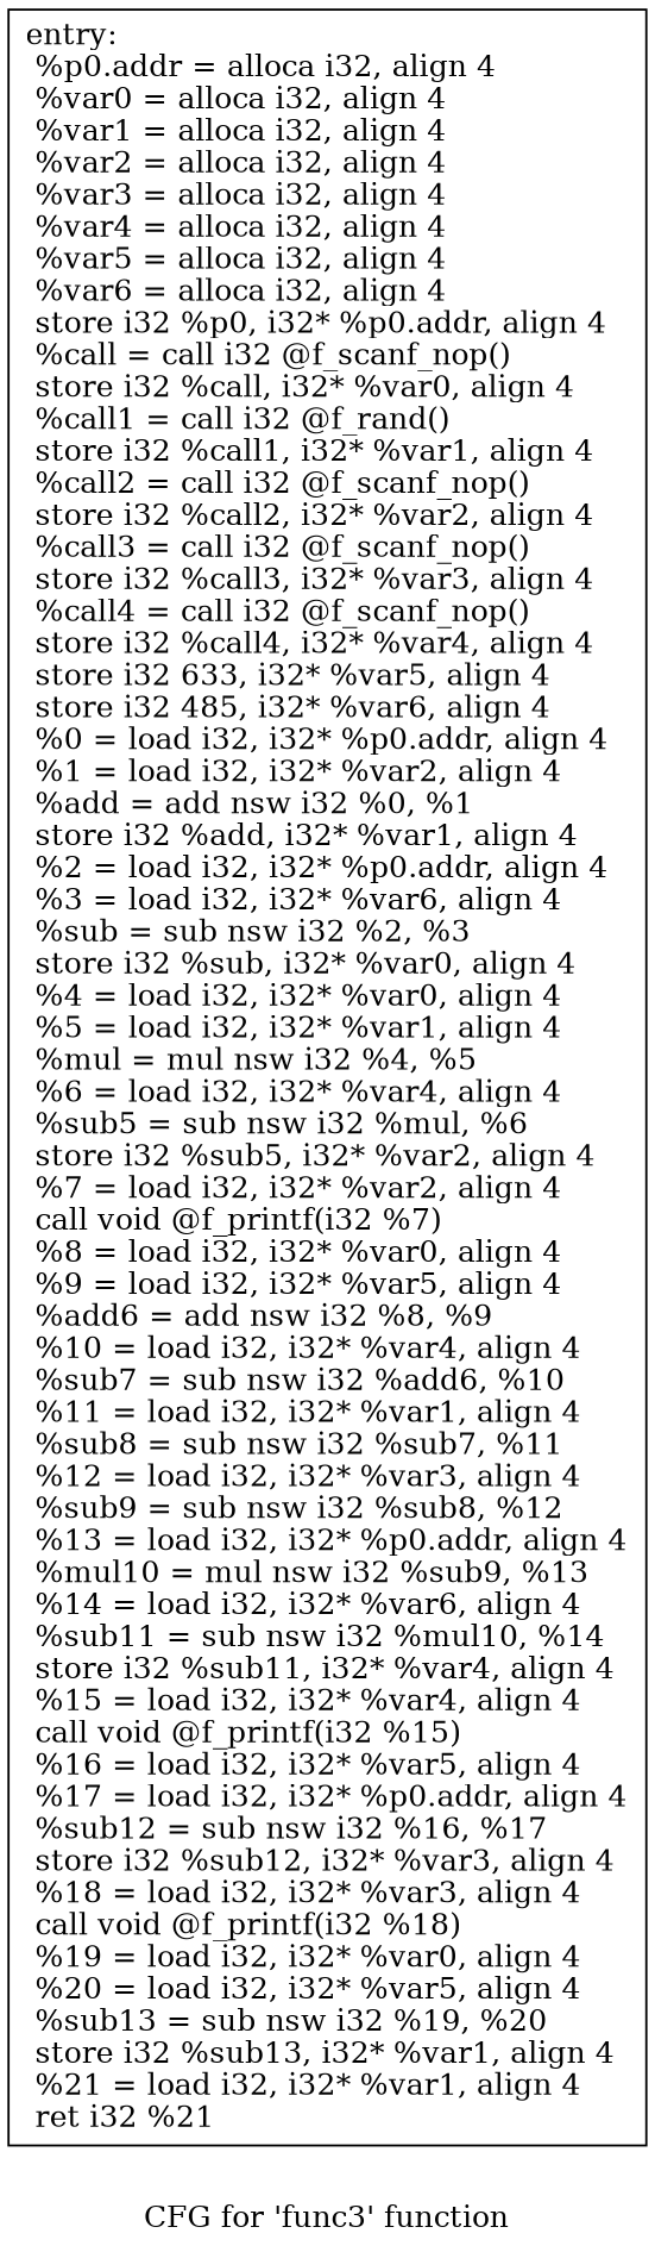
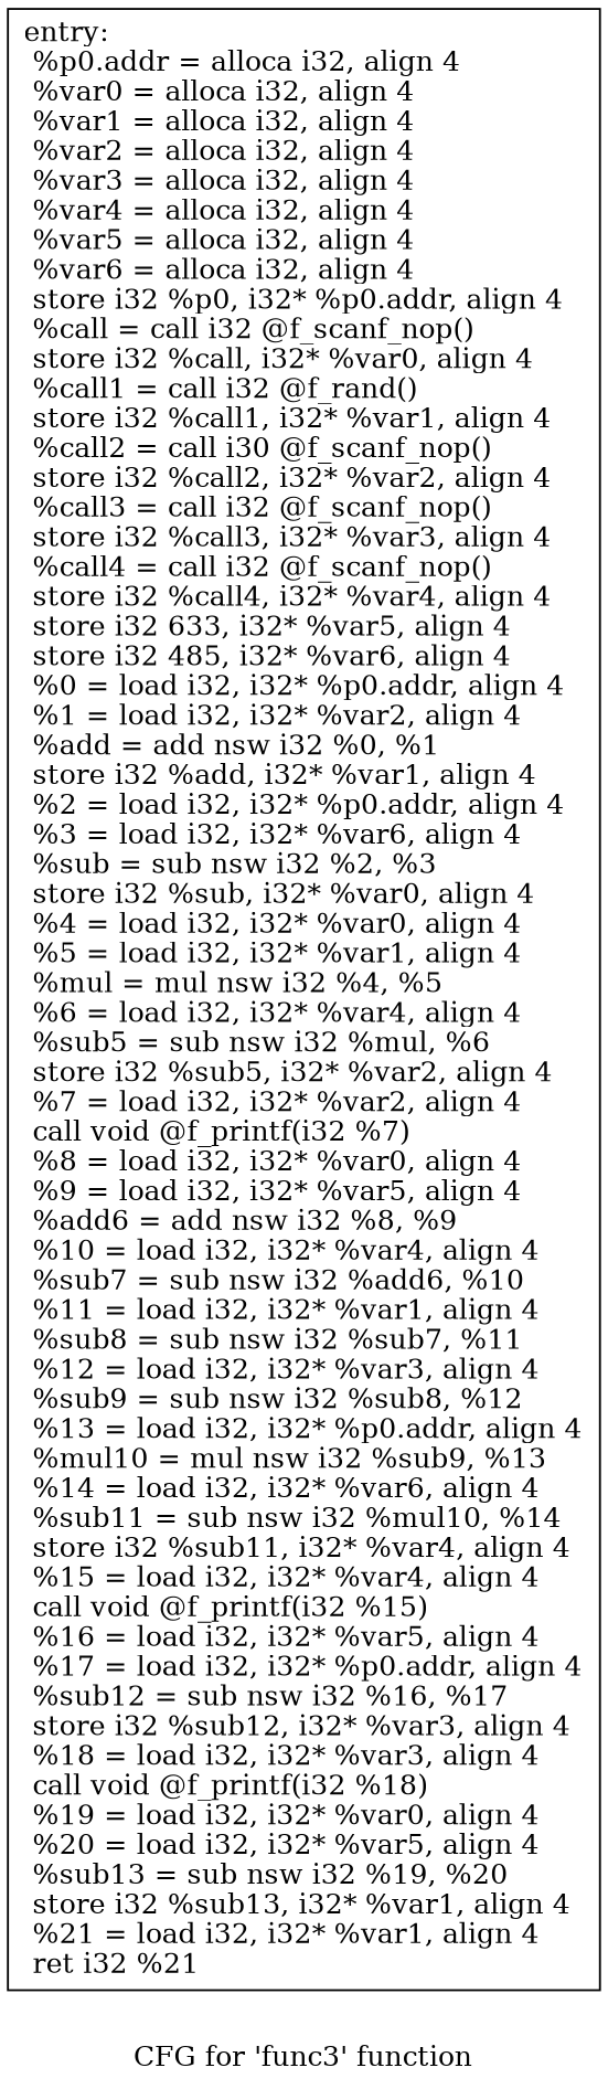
  digraph {
    label="CFG for 'func3' function"
-   n1 [label="{entry:\l  %p0.addr = alloca i32, align 4\l  %var0 = alloca i32, align 4\l  %var1 = alloca i32, align 4\l  %var2 = alloca i32, align 4\l  %var3 = alloca i32, align 4\l  %var4 = alloca i32, align 4\l  %var5 = alloca i32, align 4\l  %var6 = alloca i32, align 4\l  store i32 %p0, i32* %p0.addr, align 4\l  %call = call i32 @f_scanf_nop()\l  store i32 %call, i32* %var0, align 4\l  %call1 = call i32 @f_rand()\l  store i32 %call1, i32* %var1, align 4\l  %call2 = call i32 @f_scanf_nop()\l  store i32 %call2, i32* %var2, align 4\l  %call3 = call i32 @f_scanf_nop()\l  store i32 %call3, i32* %var3, align 4\l  %call4 = call i32 @f_scanf_nop()\l  store i32 %call4, i32* %var4, align 4\l  store i32 633, i32* %var5, align 4\l  store i32 485, i32* %var6, align 4\l  %0 = load i32, i32* %p0.addr, align 4\l  %1 = load i32, i32* %var2, align 4\l  %add = add nsw i32 %0, %1\l  store i32 %add, i32* %var1, align 4\l  %2 = load i32, i32* %p0.addr, align 4\l  %3 = load i32, i32* %var6, align 4\l  %sub = sub nsw i32 %2, %3\l  store i32 %sub, i32* %var0, align 4\l  %4 = load i32, i32* %var0, align 4\l  %5 = load i32, i32* %var1, align 4\l  %mul = mul nsw i32 %4, %5\l  %6 = load i32, i32* %var4, align 4\l  %sub5 = sub nsw i32 %mul, %6\l  store i32 %sub5, i32* %var2, align 4\l  %7 = load i32, i32* %var2, align 4\l  call void @f_printf(i32 %7)\l  %8 = load i32, i32* %var0, align 4\l  %9 = load i32, i32* %var5, align 4\l  %add6 = add nsw i32 %8, %9\l  %10 = load i32, i32* %var4, align 4\l  %sub7 = sub nsw i32 %add6, %10\l  %11 = load i32, i32* %var1, align 4\l  %sub8 = sub nsw i32 %sub7, %11\l  %12 = load i32, i32* %var3, align 4\l  %sub9 = sub nsw i32 %sub8, %12\l  %13 = load i32, i32* %p0.addr, align 4\l  %mul10 = mul nsw i32 %sub9, %13\l  %14 = load i32, i32* %var6, align 4\l  %sub11 = sub nsw i32 %mul10, %14\l  store i32 %sub11, i32* %var4, align 4\l  %15 = load i32, i32* %var4, align 4\l  call void @f_printf(i32 %15)\l  %16 = load i32, i32* %var5, align 4\l  %17 = load i32, i32* %p0.addr, align 4\l  %sub12 = sub nsw i32 %16, %17\l  store i32 %sub12, i32* %var3, align 4\l  %18 = load i32, i32* %var3, align 4\l  call void @f_printf(i32 %18)\l  %19 = load i32, i32* %var0, align 4\l  %20 = load i32, i32* %var5, align 4\l  %sub13 = sub nsw i32 %19, %20\l  store i32 %sub13, i32* %var1, align 4\l  %21 = load i32, i32* %var1, align 4\l  ret i32 %21\l}" shape=record]
+   n1 [label="{entry:\l  %p0.addr = alloca i32, align 4\l  %var0 = alloca i32, align 4\l  %var1 = alloca i32, align 4\l  %var2 = alloca i32, align 4\l  %var3 = alloca i32, align 4\l  %var4 = alloca i32, align 4\l  %var5 = alloca i32, align 4\l  %var6 = alloca i32, align 4\l  store i32 %p0, i32* %p0.addr, align 4\l  %call = call i32 @f_scanf_nop()\l  store i32 %call, i32* %var0, align 4\l  %call1 = call i32 @f_rand()\l  store i32 %call1, i32* %var1, align 4\l  %call2 = call i30 @f_scanf_nop()\l  store i32 %call2, i32* %var2, align 4\l  %call3 = call i32 @f_scanf_nop()\l  store i32 %call3, i32* %var3, align 4\l  %call4 = call i32 @f_scanf_nop()\l  store i32 %call4, i32* %var4, align 4\l  store i32 633, i32* %var5, align 4\l  store i32 485, i32* %var6, align 4\l  %0 = load i32, i32* %p0.addr, align 4\l  %1 = load i32, i32* %var2, align 4\l  %add = add nsw i32 %0, %1\l  store i32 %add, i32* %var1, align 4\l  %2 = load i32, i32* %p0.addr, align 4\l  %3 = load i32, i32* %var6, align 4\l  %sub = sub nsw i32 %2, %3\l  store i32 %sub, i32* %var0, align 4\l  %4 = load i32, i32* %var0, align 4\l  %5 = load i32, i32* %var1, align 4\l  %mul = mul nsw i32 %4, %5\l  %6 = load i32, i32* %var4, align 4\l  %sub5 = sub nsw i32 %mul, %6\l  store i32 %sub5, i32* %var2, align 4\l  %7 = load i32, i32* %var2, align 4\l  call void @f_printf(i32 %7)\l  %8 = load i32, i32* %var0, align 4\l  %9 = load i32, i32* %var5, align 4\l  %add6 = add nsw i32 %8, %9\l  %10 = load i32, i32* %var4, align 4\l  %sub7 = sub nsw i32 %add6, %10\l  %11 = load i32, i32* %var1, align 4\l  %sub8 = sub nsw i32 %sub7, %11\l  %12 = load i32, i32* %var3, align 4\l  %sub9 = sub nsw i32 %sub8, %12\l  %13 = load i32, i32* %p0.addr, align 4\l  %mul10 = mul nsw i32 %sub9, %13\l  %14 = load i32, i32* %var6, align 4\l  %sub11 = sub nsw i32 %mul10, %14\l  store i32 %sub11, i32* %var4, align 4\l  %15 = load i32, i32* %var4, align 4\l  call void @f_printf(i32 %15)\l  %16 = load i32, i32* %var5, align 4\l  %17 = load i32, i32* %p0.addr, align 4\l  %sub12 = sub nsw i32 %16, %17\l  store i32 %sub12, i32* %var3, align 4\l  %18 = load i32, i32* %var3, align 4\l  call void @f_printf(i32 %18)\l  %19 = load i32, i32* %var0, align 4\l  %20 = load i32, i32* %var5, align 4\l  %sub13 = sub nsw i32 %19, %20\l  store i32 %sub13, i32* %var1, align 4\l  %21 = load i32, i32* %var1, align 4\l  ret i32 %21\l}" shape=record]
  }
